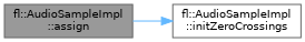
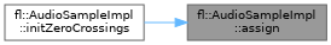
  digraph {
    rankdir=LR
    node [fontname=Helvetica fontsize=10 shape=box style=filled]
    n1 [color=gray40 fillcolor=grey60 fontcolor=black height=0.2 label="fl::AudioSampleImpl\l::assign" width=0.4]
    n2 [color=grey40 fillcolor=white height=0.2 label="fl::AudioSampleImpl\l::initZeroCrossings" width=0.4]
-   n1 -> n2 [color=steelblue1 fontname=Helvetica fontsize=10 labelfontname=Helvetica labelfontsize=10 style=solid]
+   n2 -> n1 [color=steelblue1 fontname=Helvetica fontsize=10 labelfontname=Helvetica labelfontsize=10 style=solid]
  }
